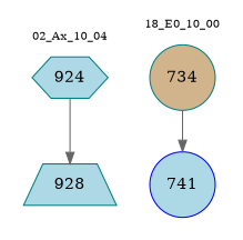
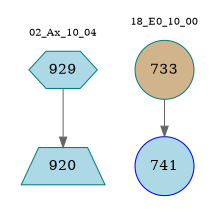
  digraph {
    node [color=teal fillcolor=lightblue shape=circle style=filled]
    edge [color=gray40]
-   n1 [label=924 shape=hexagon]
-   n2 [label=928 shape=trapezium]
-   n3 [fillcolor=tan label=734]
+   n1 [label=929 shape=hexagon]
+   n2 [label=920 shape=trapezium]
+   n3 [fillcolor=tan label=733]
    n4 [color=blue label=741]
    subgraph cluster_1 {
      color=white
      fontsize=10
      label="02_Ax_10_04"
      n1
      n2
    }
    subgraph cluster_2 {
      color=white
      fontsize=10
      label="18_E0_10_00"
      n3
      n4
    }
    n1 -> n2
    n3 -> n4
  }
